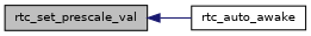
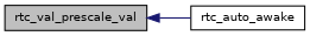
  digraph {
    rankdir=LR
    node [color=black fontname=Helvetica fontsize=10 shape=record style=filled]
-   n1 [fillcolor=grey75 fontcolor=black height=0.2 label=rtc_set_prescale_val width=0.4]
+   n1 [fillcolor=grey75 fontcolor=black height=0.2 label=rtc_val_prescale_val width=0.4]
    n2 [fillcolor=white height=0.2 label=rtc_auto_awake width=0.4]
    n1 -> n2 [color=midnightblue dir=back fontname=Helvetica fontsize=10 labelfontname=Helvetica labelfontsize=10 style=solid]
  }
